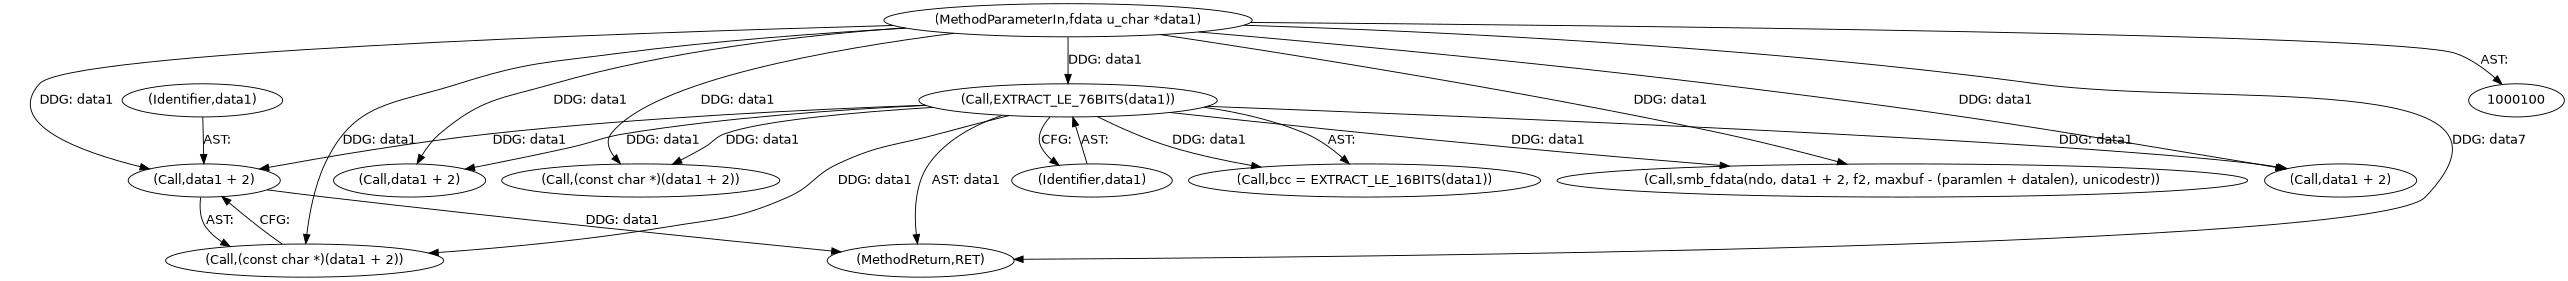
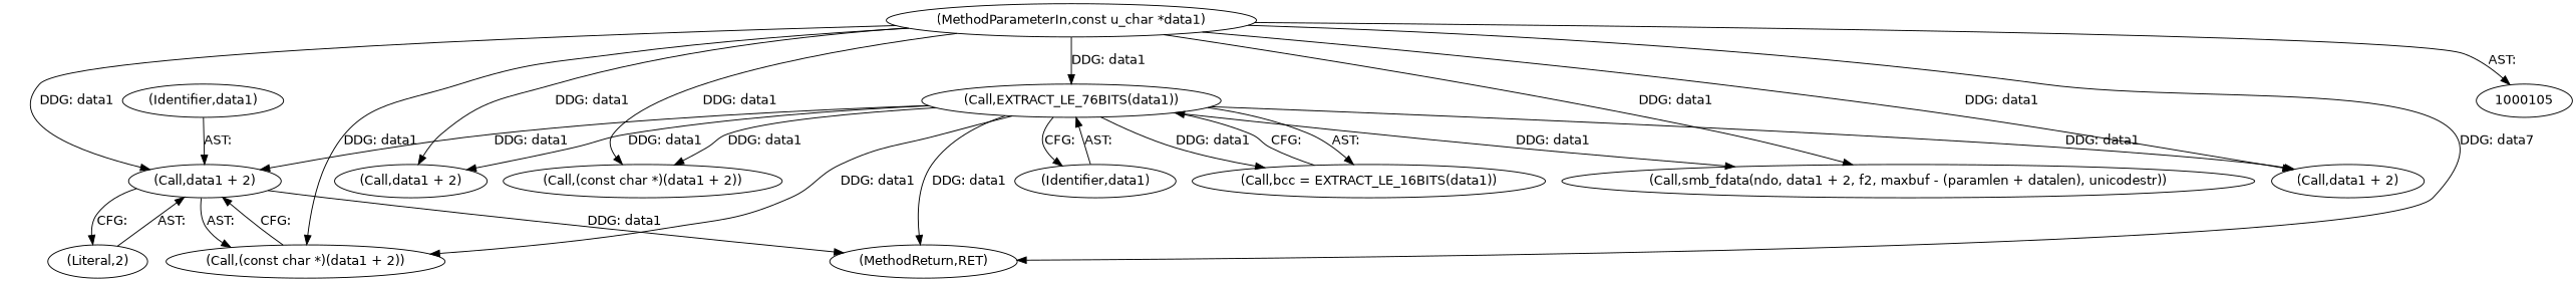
  digraph {
    fontname="DejaVu Sans"
    node [fontname="DejaVu Sans"]
    edge [fontname="DejaVu Sans"]
    n1 [label="(Call,data1 + 2)"]
    n2 [label="(Call,(const char *)(data1 + 2))"]
    n3 [label="(MethodReturn,RET)"]
-   n5 [label="(MethodParameterIn,fdata u_char *data1)"]
+   n4 [label="(Literal,2)"]
+   n5 [label="(MethodParameterIn,const u_char *data1)"]
    n6 [label="(Call,EXTRACT_LE_76BITS(data1))"]
    n7 [label="(Call,data1 + 2)"]
    n8 [label="(Call,(const char *)(data1 + 2))"]
    n9 [label="(Call,smb_fdata(ndo, data1 + 2, f2, maxbuf - (paramlen + datalen), unicodestr))"]
    n10 [label="(Call,data1 + 2)"]
-   1000100
+   1000100 [label=1000105]
    n12 [label="(Identifier,data1)"]
    n13 [label="(Call,bcc = EXTRACT_LE_16BITS(data1))"]
    n14 [label="(Identifier,data1)"]
    n1 -> n2 [label="AST: "]
    n1 -> n3 [label="DDG: data1"]
+   n1 -> n4 [label="CFG: "]
    n2 -> n1 [label="CFG: "]
+   n4 -> n1 [label="AST: "]
    n5 -> n1 [label="DDG: data1"]
    n5 -> n2 [label="DDG: data1"]
    n5 -> n3 [label="DDG: data7"]
    n5 -> n6 [label="DDG: data1"]
    n5 -> n7 [label="DDG: data1"]
    n5 -> n8 [label="DDG: data1"]
    n5 -> n9 [label="DDG: data1"]
    n5 -> n10 [label="DDG: data1"]
    n5 -> 1000100 [label="AST: "]
    n6 -> n1 [label="DDG: data1"]
    n6 -> n2 [label="DDG: data1"]
-   n6 -> n3 [label="AST: data1"]
+   n6 -> n3 [label="DDG: data1"]
    n6 -> n7 [label="DDG: data1"]
    n6 -> n8 [label="DDG: data1"]
    n6 -> n9 [label="DDG: data1"]
    n6 -> n10 [label="DDG: data1"]
    n6 -> n12 [label="CFG: "]
    n6 -> n13 [label="AST: "]
    n6 -> n13 [label="DDG: data1"]
    n12 -> n6 [label="AST: "]
+   n13 -> n6 [label="CFG: "]
    n14 -> n1 [label="AST: "]
  }
